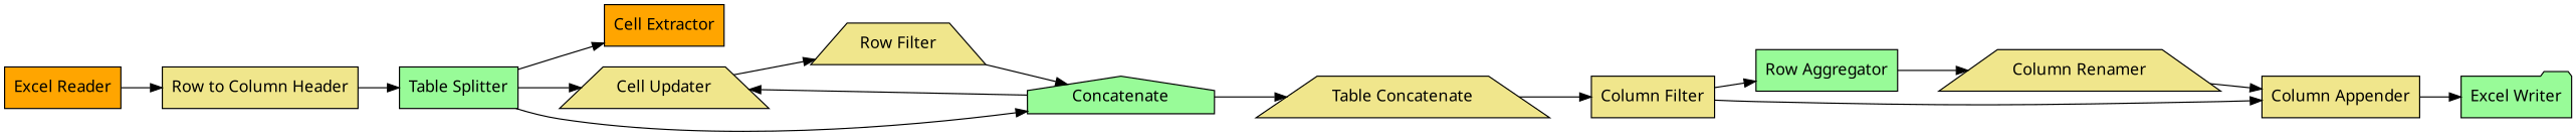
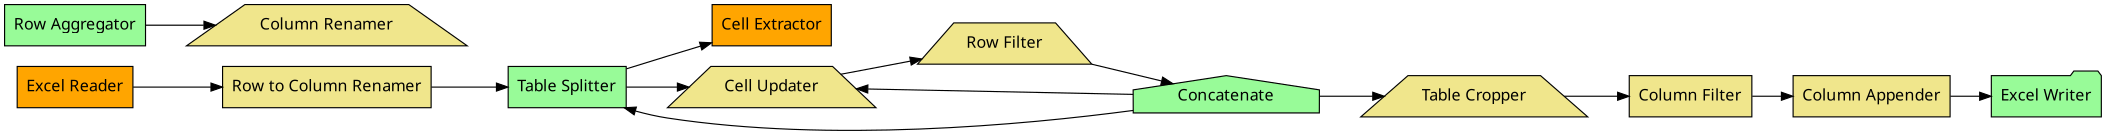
  digraph {
    fontname="Noto Sans"
    rankdir=LR
    node [fillcolor=khaki fontname="Noto Sans" shape=box style=filled]
    edge [fontname="Noto Sans"]
    n1 [fillcolor=orange label="Excel Reader"]
-   n2 [label="Row to Column Header"]
+   n2 [label="Row to Column Renamer"]
    n3 [fillcolor=palegreen label="Table Splitter"]
    n4 [fillcolor=orange label="Cell Extractor"]
    n5 [label="Cell Updater" shape=trapezium]
    n6 [fillcolor=palegreen label=Concatenate shape=house]
    n7 [label="Row Filter" shape=trapezium]
-   n8 [label="Table Concatenate" shape=trapezium]
+   n8 [label="Table Cropper" shape=trapezium]
    n9 [label="Column Filter"]
    n10 [fillcolor=palegreen label="Row Aggregator"]
    n11 [label="Column Appender"]
    n12 [label="Column Renamer" shape=trapezium]
    n13 [fillcolor=palegreen label="Excel Writer" shape=folder]
    n1 -> n2
    n2 -> n3
    n3 -> n4
    n3 -> n5
-   n3 -> n6
+   n6 -> n3
    n5 -> n7
    n6 -> n5
    n6 -> n8
    n7 -> n6
    n8 -> n9
-   n9 -> n10
    n9 -> n11
    n10 -> n12
    n11 -> n13
-   n12 -> n11
  }
